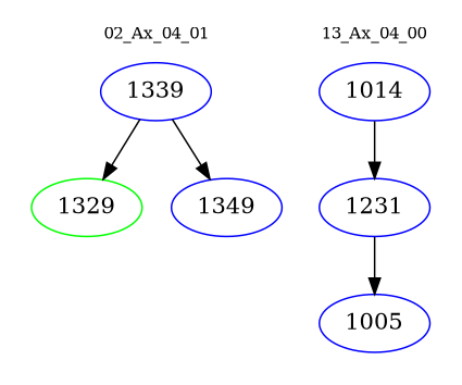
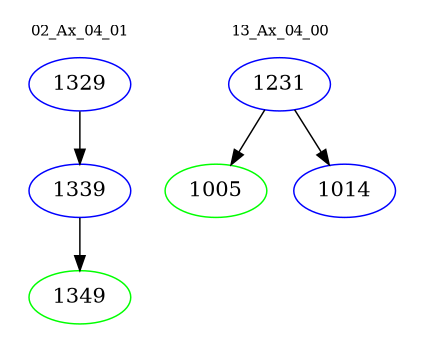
  digraph {
    node [color=blue]
    edge [color=black]
    n1 [label=1339]
-   n2 [color=green label=1329]
-   n3 [label=1349]
+   n2 [label=1329]
+   n3 [color=green label=1349]
    n4 [label=1231]
-   n5 [label=1005]
+   n5 [color=green label=1005]
    n6 [label=1014]
    subgraph cluster_1 {
      color=white
      fontsize=10
      label="02_Ax_04_01"
      n1
      n2
      n3
    }
    subgraph cluster_2 {
      color=white
      fontsize=10
      label="13_Ax_04_00"
      n4
      n5
      n6
    }
-   n1 -> n2
+   n2 -> n1
    n1 -> n3
    n4 -> n5
-   n6 -> n4
+   n4 -> n6
  }
